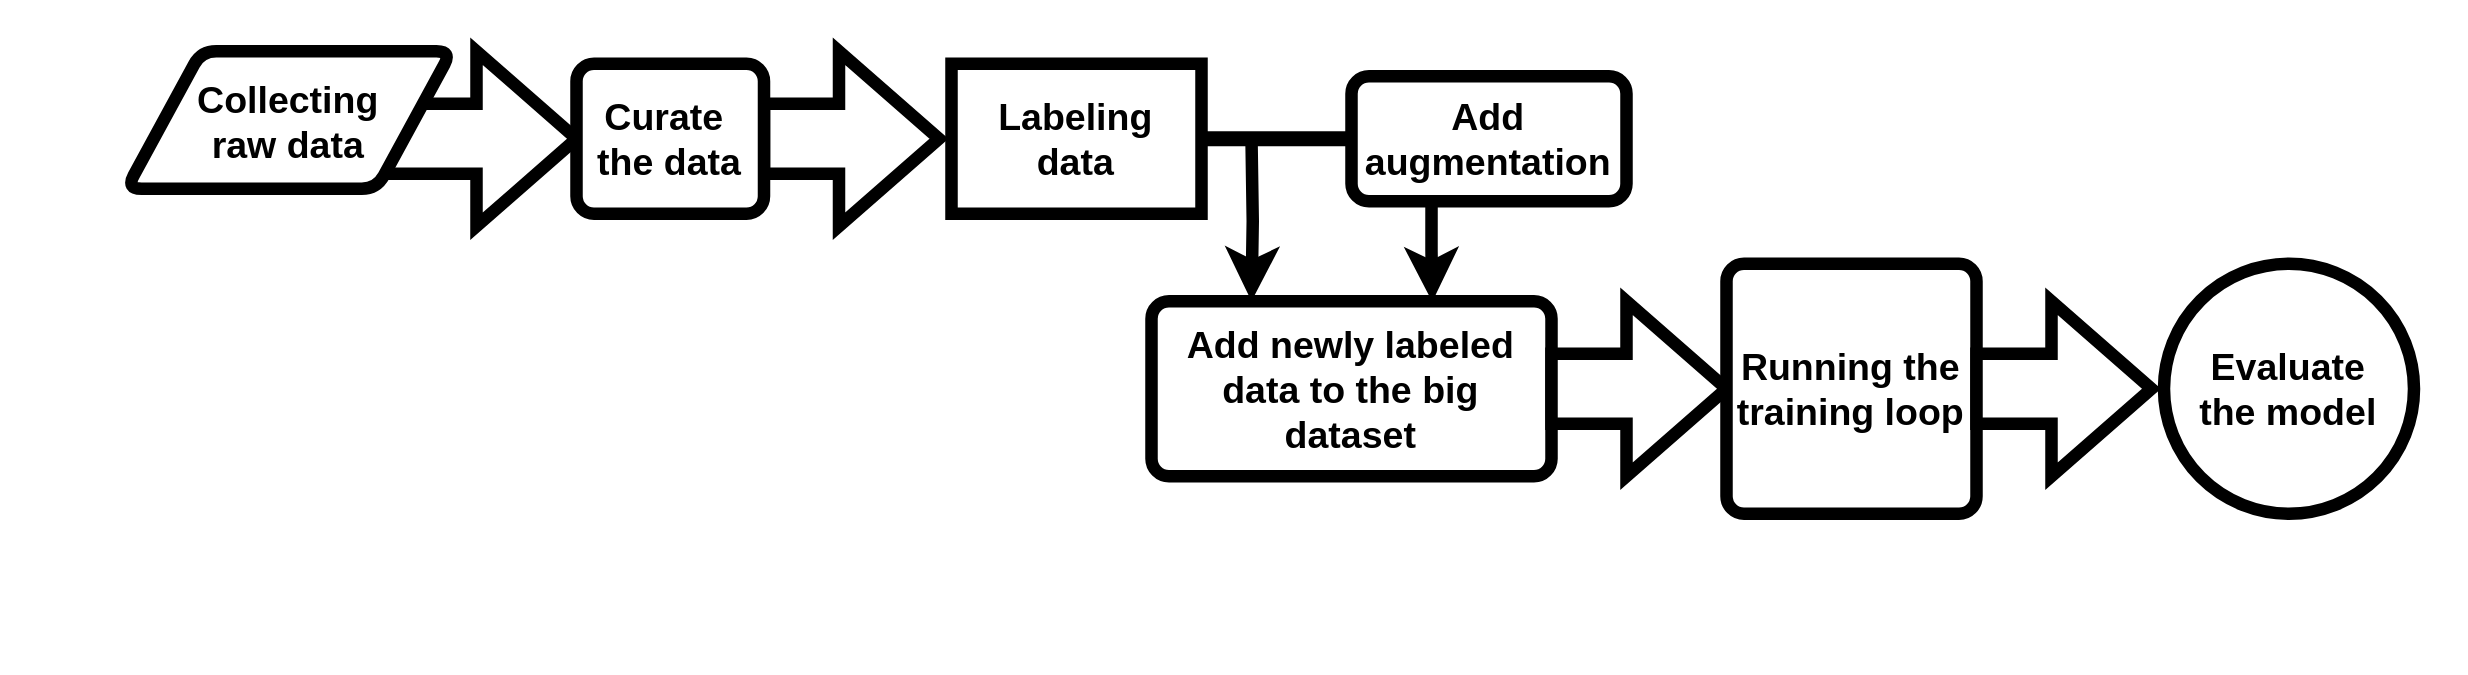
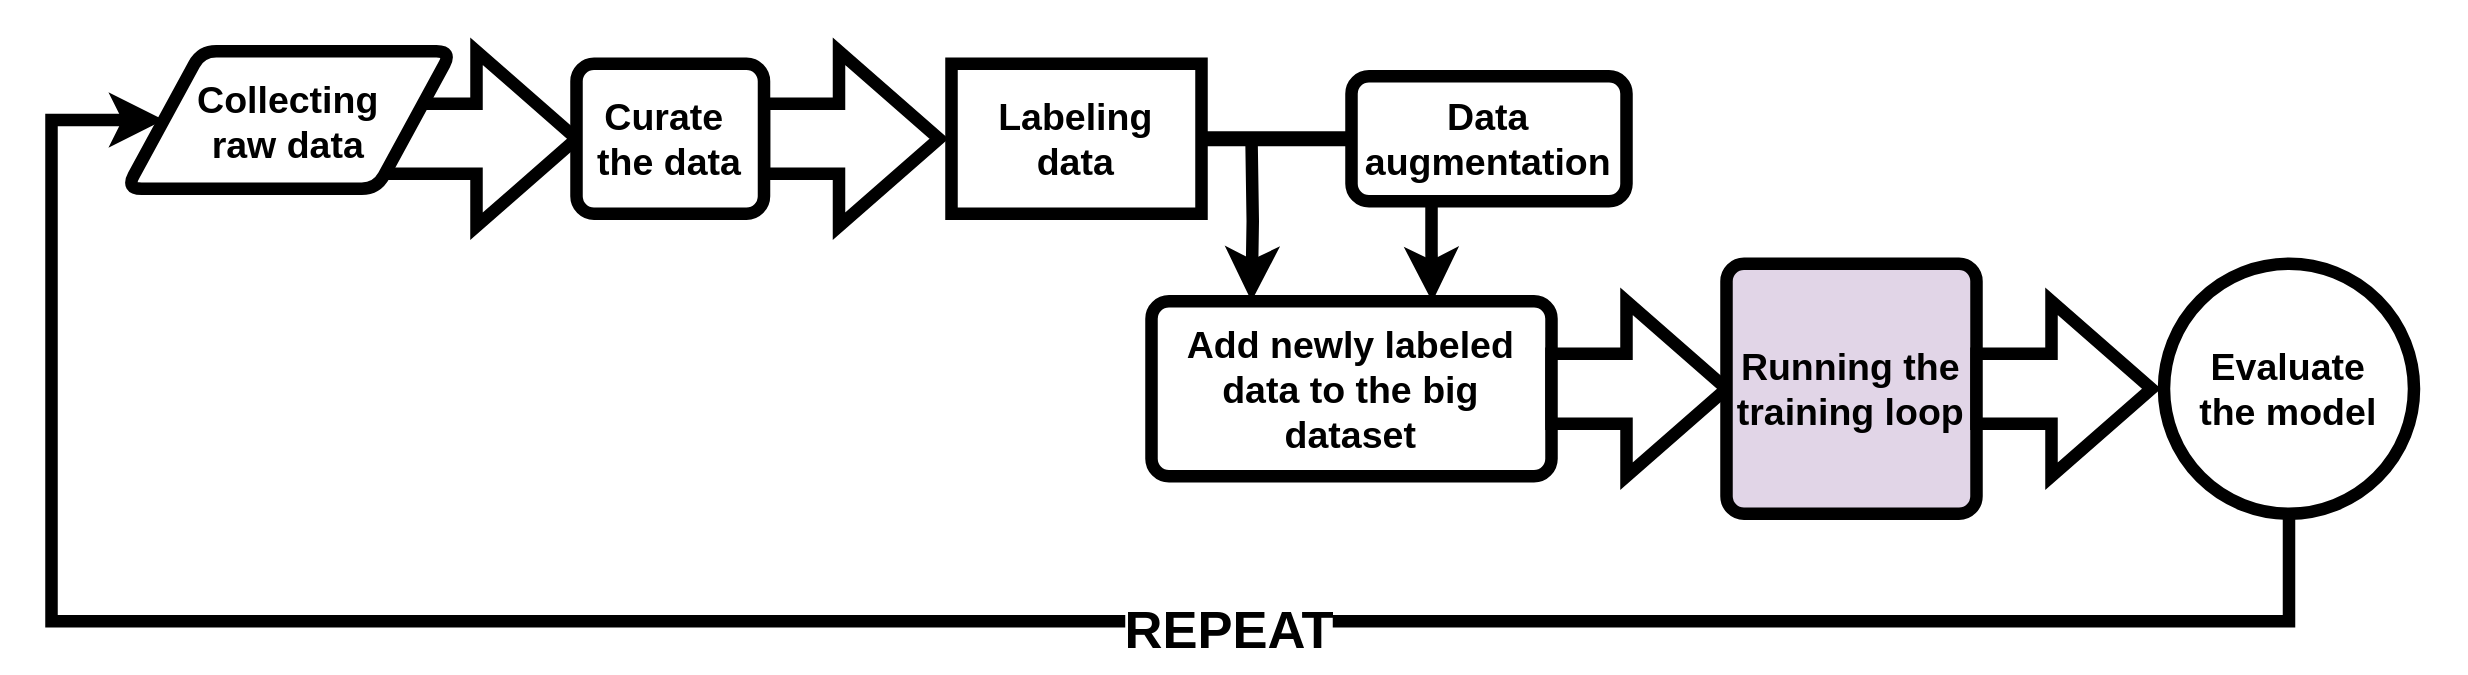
  <mxCell id="0" />
  <mxCell id="1" parent="0" />
  <mxCell id="2" value="" style="verticalLabelPosition=bottom;verticalAlign=top;html=1;strokeWidth=5;shape=mxgraph.arrows2.arrow;dy=0.6;dx=40;notch=0;fontStyle=1;fontSize=15;" parent="1" vertex="1"><mxGeometry x="305" y="20" width="70" height="70" as="geometry" /></mxCell>
  <mxCell id="3" value="" style="verticalLabelPosition=bottom;verticalAlign=top;html=1;strokeWidth=5;shape=mxgraph.arrows2.arrow;dy=0.6;dx=40;notch=0;fontStyle=1;fontSize=15;" parent="1" vertex="1"><mxGeometry x="150" y="20" width="80" height="70" as="geometry" /></mxCell>
  <mxCell id="4" value="Collecting&lt;div&gt;raw data&lt;/div&gt;" style="shape=parallelogram;html=1;strokeWidth=5;perimeter=parallelogramPerimeter;whiteSpace=wrap;rounded=1;arcSize=12;size=0.23;fontStyle=1;fontSize=15;" parent="1" vertex="1"><mxGeometry x="50" y="20" width="130" height="55" as="geometry" /></mxCell>
  <mxCell id="5" value="Curate&amp;nbsp;&lt;div&gt;the data&lt;/div&gt;" style="rounded=1;whiteSpace=wrap;html=1;absoluteArcSize=1;arcSize=14;strokeWidth=5;fontStyle=1;fontSize=15;" parent="1" vertex="1"><mxGeometry x="230" y="25" width="75" height="60" as="geometry" /></mxCell>
  <mxCell id="6" style="edgeStyle=orthogonalEdgeStyle;rounded=0;orthogonalLoop=1;jettySize=auto;html=1;exitX=0.291;exitY=0.991;exitDx=0;exitDy=0;entryX=0.702;entryY=0.003;entryDx=0;entryDy=0;exitPerimeter=0;entryPerimeter=0;strokeWidth=5;" edge="1" parent="1" source="7" target="10"><mxGeometry relative="1" as="geometry" /></mxCell>
- <mxCell id="7" value="Add augmentation" style="rounded=1;whiteSpace=wrap;html=1;absoluteArcSize=1;arcSize=14;strokeWidth=5;fontStyle=1;fontSize=15;" parent="1" vertex="1"><mxGeometry x="540" y="30" width="110" height="50" as="geometry" /></mxCell>
+ <mxCell id="7" value="Data augmentation" style="rounded=1;whiteSpace=wrap;html=1;absoluteArcSize=1;arcSize=14;strokeWidth=5;fontStyle=1;fontSize=15;" parent="1" vertex="1"><mxGeometry x="540" y="30" width="110" height="50" as="geometry" /></mxCell>
  <mxCell id="8" value="Labeling&lt;div&gt;data&lt;/div&gt;" style="whiteSpace=wrap;html=1;absoluteArcSize=1;arcSize=14;strokeWidth=5;fontStyle=1;fontSize=15;rounded=0;" parent="1" vertex="1"><mxGeometry x="380" y="25" width="100" height="60" as="geometry" /></mxCell>
  <mxCell id="9" style="edgeStyle=orthogonalEdgeStyle;rounded=0;orthogonalLoop=1;jettySize=auto;html=1;entryX=0.25;entryY=0;entryDx=0;entryDy=0;strokeWidth=5;" edge="1" parent="1" target="10"><mxGeometry relative="1" as="geometry"><mxPoint x="500" y="55" as="sourcePoint" /></mxGeometry></mxCell>
  <mxCell id="10" value="Add newly labeled&lt;div&gt;data to the big dataset&lt;/div&gt;" style="rounded=1;whiteSpace=wrap;html=1;absoluteArcSize=1;arcSize=14;strokeWidth=5;fontStyle=1;fontSize=15;" parent="1" vertex="1"><mxGeometry x="460" y="120" width="160" height="70" as="geometry" /></mxCell>
  <mxCell id="11" value="" style="verticalLabelPosition=bottom;verticalAlign=top;html=1;strokeWidth=5;shape=mxgraph.arrows2.arrow;dy=0.6;dx=40;notch=0;fontStyle=1;fontSize=15;" parent="1" vertex="1"><mxGeometry x="620" y="120" width="70" height="70" as="geometry" /></mxCell>
- <mxCell id="12" value="Running the training loop" style="rounded=1;whiteSpace=wrap;html=1;absoluteArcSize=1;arcSize=14;strokeWidth=5;fontStyle=1;fontSize=15;" parent="1" vertex="1"><mxGeometry x="690" y="105" width="100" height="100" as="geometry" /></mxCell>
+ <mxCell id="12" value="Running the training loop" style="rounded=1;whiteSpace=wrap;html=1;absoluteArcSize=1;arcSize=14;strokeWidth=5;fontStyle=1;fontSize=15;fillColor=#e1d5e7;" parent="1" vertex="1"><mxGeometry x="690" y="105" width="100" height="100" as="geometry" /></mxCell>
  <mxCell id="13" value="" style="verticalLabelPosition=bottom;verticalAlign=top;html=1;strokeWidth=5;shape=mxgraph.arrows2.arrow;dy=0.6;dx=40;notch=0;fontStyle=1;fontSize=15;" parent="1" vertex="1"><mxGeometry x="790" y="120" width="70" height="70" as="geometry" /></mxCell>
+ <mxCell id="14" style="edgeStyle=orthogonalEdgeStyle;rounded=0;orthogonalLoop=1;jettySize=auto;html=1;fontStyle=1;fontSize=15;strokeWidth=5;entryX=0;entryY=0.5;entryDx=0;entryDy=0;exitX=0.5;exitY=1;exitDx=0;exitDy=0;" parent="1" source="16" target="4" edge="1"><mxGeometry relative="1" as="geometry"><Array as="points"><mxPoint x="915" y="248" /><mxPoint x="20" y="248" /><mxPoint x="20" y="47" /></Array><mxPoint x="1105" y="192.52" as="sourcePoint" /><mxPoint x="64.95" y="75.02" as="targetPoint" /></mxGeometry></mxCell>
+ <mxCell id="15" value="&lt;font&gt;REPEAT&lt;/font&gt;" style="edgeLabel;html=1;align=center;verticalAlign=middle;resizable=0;points=[];fontStyle=1;fontSize=21;" parent="14" vertex="1" connectable="0"><mxGeometry x="0.019" y="2" relative="1" as="geometry"><mxPoint x="135" as="offset" /></mxGeometry></mxCell>
  <mxCell id="16" value="Evaluate&lt;div&gt;the model&lt;/div&gt;" style="ellipse;whiteSpace=wrap;html=1;absoluteArcSize=1;arcSize=14;strokeWidth=5;fontStyle=1;fontSize=15;" parent="1" vertex="1"><mxGeometry x="865" y="105" width="100" height="100" as="geometry" /></mxCell>
  <mxCell id="17" style="edgeStyle=orthogonalEdgeStyle;rounded=0;orthogonalLoop=1;jettySize=auto;html=1;entryX=0;entryY=0.5;entryDx=0;entryDy=0;strokeWidth=6;endArrow=none;" edge="1" parent="1" source="8" target="7"><mxGeometry relative="1" as="geometry"><mxPoint x="520" y="55" as="targetPoint" /></mxGeometry></mxCell>
